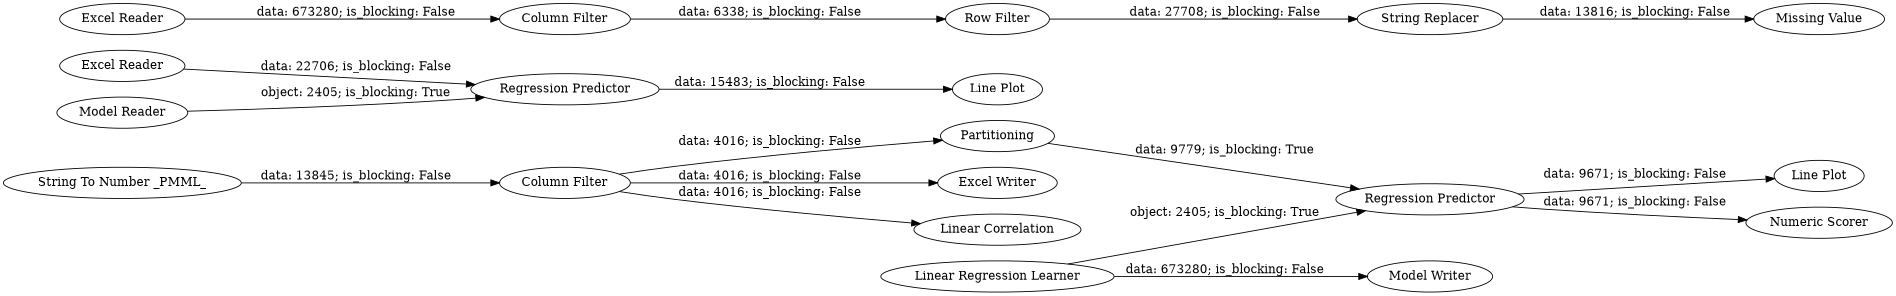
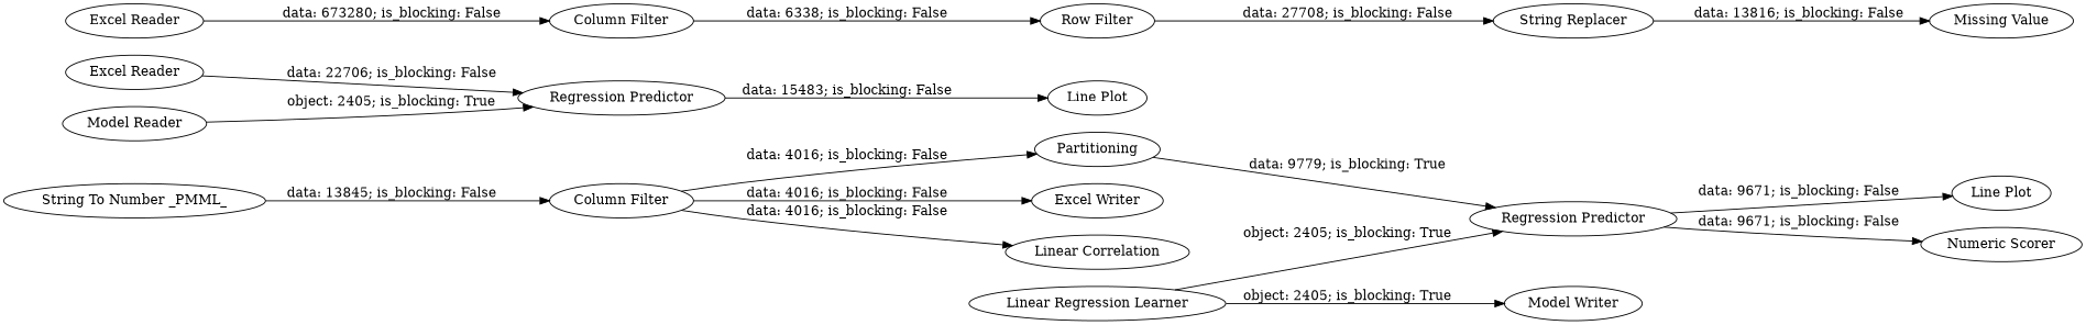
  digraph {
    rankdir=LR
    n1 [label="Line Plot"]
    n2 [label="Numeric Scorer"]
    n3 [label="Line Plot"]
    n4 [label="Excel Reader"]
    n5 [label="Regression Predictor"]
    n6 [label=Partitioning]
    n7 [label="Regression Predictor"]
    n8 [label="Linear Regression Learner"]
    n9 [label="Model Writer"]
    n10 [label="String Replacer"]
    n11 [label="Missing Value"]
    n12 [label="Excel Writer"]
    n13 [label="Column Filter"]
    n14 [label="Linear Correlation"]
    n15 [label="String To Number _PMML_"]
    n16 [label="Column Filter"]
    n17 [label="Row Filter"]
    n18 [label="Excel Reader"]
    n19 [label="Model Reader"]
    n4 -> n5 [label="data: 22706; is_blocking: False"]
    n5 -> n3 [label="data: 15483; is_blocking: False"]
    n6 -> n7 [label="data: 9779; is_blocking: True"]
    n7 -> n1 [label="data: 9671; is_blocking: False"]
    n7 -> n2 [label="data: 9671; is_blocking: False"]
    n8 -> n7 [label="object: 2405; is_blocking: True"]
-   n8 -> n9 [label="data: 673280; is_blocking: False"]
+   n8 -> n9 [label="object: 2405; is_blocking: True"]
    n10 -> n11 [label="data: 13816; is_blocking: False"]
    n13 -> n6 [label="data: 4016; is_blocking: False"]
    n13 -> n12 [label="data: 4016; is_blocking: False"]
    n13 -> n14 [label="data: 4016; is_blocking: False"]
    n15 -> n13 [label="data: 13845; is_blocking: False"]
    n16 -> n17 [label="data: 6338; is_blocking: False"]
    n17 -> n10 [label="data: 27708; is_blocking: False"]
    n18 -> n16 [label="data: 673280; is_blocking: False"]
    n19 -> n5 [label="object: 2405; is_blocking: True"]
  }
